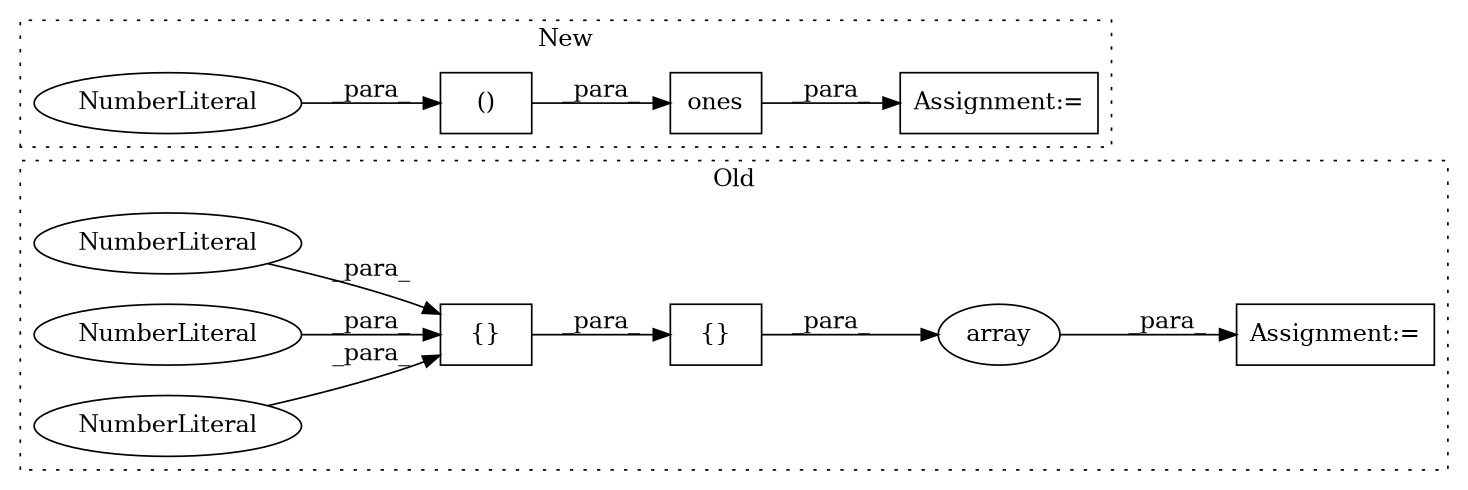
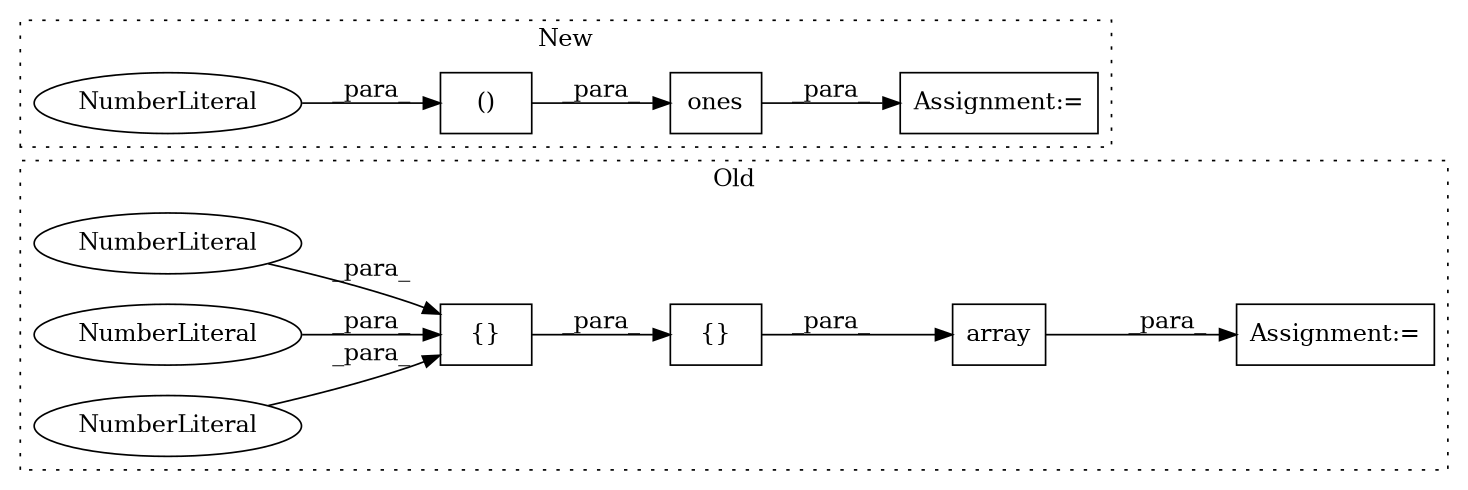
  digraph {
    rankdir=LR
    node [a=34 l=1 s=324 shape=box]
-   n1 [a=32 l="6,1" label=array s="206,249" shape=ellipse]
+   n1 [a=32 l="6,1" label=array s="206,249"]
    n2 [a=7 label="Assignment:=" s=199]
    n3 [a=4 l="1,1" label="{}" s="241,247"]
    n4 [label=NumberLiteral s=242 shape=ellipse]
    n5 [a=4 l="1,1" label="{}" s="223,248"]
    n6 [label=NumberLiteral s=244 shape=ellipse]
    n7 [label=NumberLiteral s=246 shape=ellipse]
    n8 [a=32 l="10,2" label=ones s="314,353"]
    n9 [a=7 label="Assignment:=" s=307]
    n10 [a=106 l=29 label="()"]
    n11 [label=NumberLiteral shape=ellipse]
    subgraph cluster_1 {
      label=Old
      style=dotted
      n1
      n2
      n3
      n4
      n5
      n6
      n7
    }
    subgraph cluster_2 {
      label=New
      style=dotted
      n8
      n9
      n10
      n11
    }
    n1 -> n2 [label=_para_]
    n3 -> n5 [label=_para_]
    n4 -> n3 [label=_para_]
    n5 -> n1 [label=_para_]
    n6 -> n3 [label=_para_]
    n7 -> n3 [label=_para_]
    n8 -> n9 [label=_para_]
    n10 -> n8 [label=_para_]
    n11 -> n10 [label=_para_]
  }
